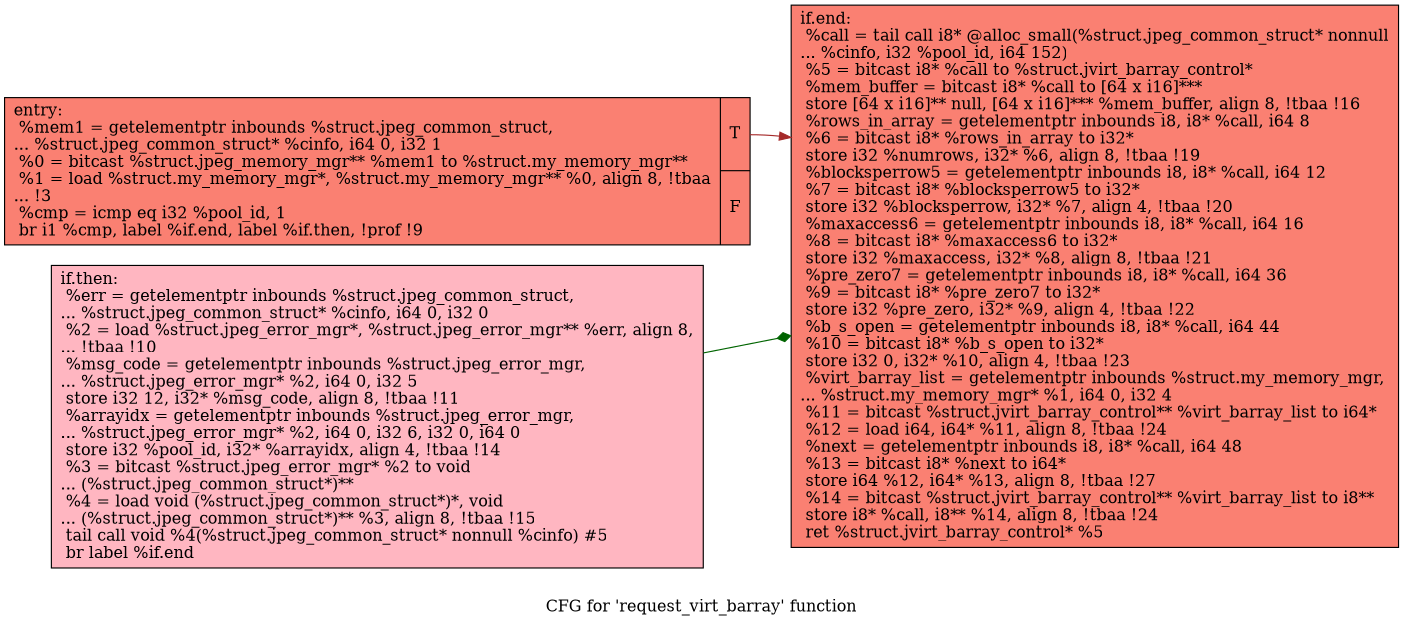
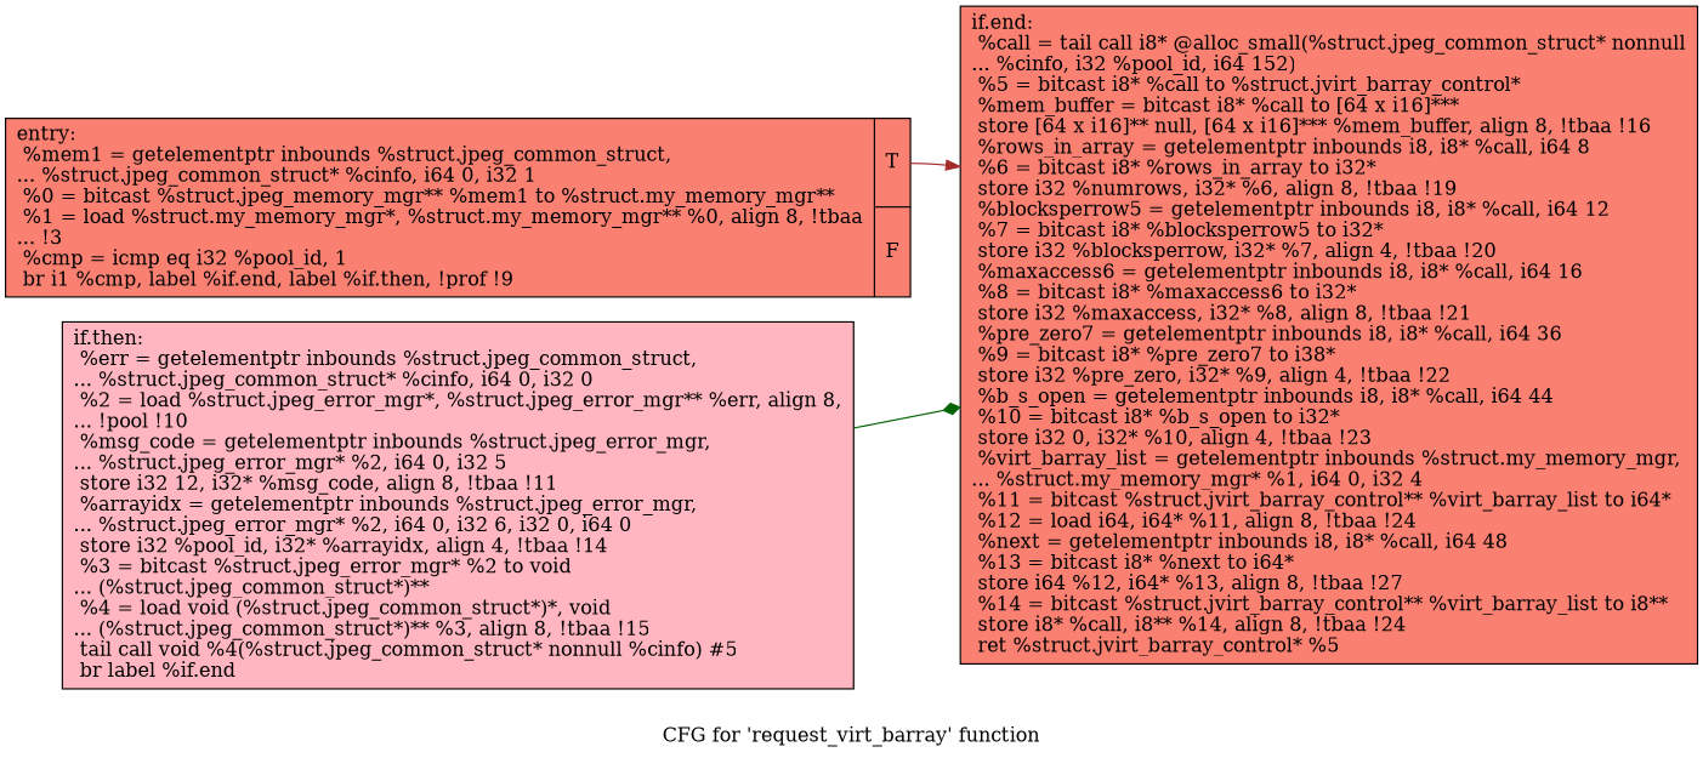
  digraph {
    label="CFG for 'request_virt_barray' function"
    rankdir=LR
    node [fillcolor=salmon shape=record style=filled]
    n1 [label="{entry:\l  %mem1 = getelementptr inbounds %struct.jpeg_common_struct,\l... %struct.jpeg_common_struct* %cinfo, i64 0, i32 1\l  %0 = bitcast %struct.jpeg_memory_mgr** %mem1 to %struct.my_memory_mgr**\l  %1 = load %struct.my_memory_mgr*, %struct.my_memory_mgr** %0, align 8, !tbaa\l... !3\l  %cmp = icmp eq i32 %pool_id, 1\l  br i1 %cmp, label %if.end, label %if.then, !prof !9\l|{<s0>T|<s1>F}}"]
-   n2 [label="{if.end:                                           \l  %call = tail call i8* @alloc_small(%struct.jpeg_common_struct* nonnull\l... %cinfo, i32 %pool_id, i64 152)\l  %5 = bitcast i8* %call to %struct.jvirt_barray_control*\l  %mem_buffer = bitcast i8* %call to [64 x i16]***\l  store [64 x i16]** null, [64 x i16]*** %mem_buffer, align 8, !tbaa !16\l  %rows_in_array = getelementptr inbounds i8, i8* %call, i64 8\l  %6 = bitcast i8* %rows_in_array to i32*\l  store i32 %numrows, i32* %6, align 8, !tbaa !19\l  %blocksperrow5 = getelementptr inbounds i8, i8* %call, i64 12\l  %7 = bitcast i8* %blocksperrow5 to i32*\l  store i32 %blocksperrow, i32* %7, align 4, !tbaa !20\l  %maxaccess6 = getelementptr inbounds i8, i8* %call, i64 16\l  %8 = bitcast i8* %maxaccess6 to i32*\l  store i32 %maxaccess, i32* %8, align 8, !tbaa !21\l  %pre_zero7 = getelementptr inbounds i8, i8* %call, i64 36\l  %9 = bitcast i8* %pre_zero7 to i32*\l  store i32 %pre_zero, i32* %9, align 4, !tbaa !22\l  %b_s_open = getelementptr inbounds i8, i8* %call, i64 44\l  %10 = bitcast i8* %b_s_open to i32*\l  store i32 0, i32* %10, align 4, !tbaa !23\l  %virt_barray_list = getelementptr inbounds %struct.my_memory_mgr,\l... %struct.my_memory_mgr* %1, i64 0, i32 4\l  %11 = bitcast %struct.jvirt_barray_control** %virt_barray_list to i64*\l  %12 = load i64, i64* %11, align 8, !tbaa !24\l  %next = getelementptr inbounds i8, i8* %call, i64 48\l  %13 = bitcast i8* %next to i64*\l  store i64 %12, i64* %13, align 8, !tbaa !27\l  %14 = bitcast %struct.jvirt_barray_control** %virt_barray_list to i8**\l  store i8* %call, i8** %14, align 8, !tbaa !24\l  ret %struct.jvirt_barray_control* %5\l}"]
-   n3 [fillcolor=lightpink label="{if.then:                                          \l  %err = getelementptr inbounds %struct.jpeg_common_struct,\l... %struct.jpeg_common_struct* %cinfo, i64 0, i32 0\l  %2 = load %struct.jpeg_error_mgr*, %struct.jpeg_error_mgr** %err, align 8,\l... !tbaa !10\l  %msg_code = getelementptr inbounds %struct.jpeg_error_mgr,\l... %struct.jpeg_error_mgr* %2, i64 0, i32 5\l  store i32 12, i32* %msg_code, align 8, !tbaa !11\l  %arrayidx = getelementptr inbounds %struct.jpeg_error_mgr,\l... %struct.jpeg_error_mgr* %2, i64 0, i32 6, i32 0, i64 0\l  store i32 %pool_id, i32* %arrayidx, align 4, !tbaa !14\l  %3 = bitcast %struct.jpeg_error_mgr* %2 to void\l... (%struct.jpeg_common_struct*)**\l  %4 = load void (%struct.jpeg_common_struct*)*, void\l... (%struct.jpeg_common_struct*)** %3, align 8, !tbaa !15\l  tail call void %4(%struct.jpeg_common_struct* nonnull %cinfo) #5\l  br label %if.end\l}"]
+   n2 [label="{if.end:                                           \l  %call = tail call i8* @alloc_small(%struct.jpeg_common_struct* nonnull\l... %cinfo, i32 %pool_id, i64 152)\l  %5 = bitcast i8* %call to %struct.jvirt_barray_control*\l  %mem_buffer = bitcast i8* %call to [64 x i16]***\l  store [64 x i16]** null, [64 x i16]*** %mem_buffer, align 8, !tbaa !16\l  %rows_in_array = getelementptr inbounds i8, i8* %call, i64 8\l  %6 = bitcast i8* %rows_in_array to i32*\l  store i32 %numrows, i32* %6, align 8, !tbaa !19\l  %blocksperrow5 = getelementptr inbounds i8, i8* %call, i64 12\l  %7 = bitcast i8* %blocksperrow5 to i32*\l  store i32 %blocksperrow, i32* %7, align 4, !tbaa !20\l  %maxaccess6 = getelementptr inbounds i8, i8* %call, i64 16\l  %8 = bitcast i8* %maxaccess6 to i32*\l  store i32 %maxaccess, i32* %8, align 8, !tbaa !21\l  %pre_zero7 = getelementptr inbounds i8, i8* %call, i64 36\l  %9 = bitcast i8* %pre_zero7 to i38*\l  store i32 %pre_zero, i32* %9, align 4, !tbaa !22\l  %b_s_open = getelementptr inbounds i8, i8* %call, i64 44\l  %10 = bitcast i8* %b_s_open to i32*\l  store i32 0, i32* %10, align 4, !tbaa !23\l  %virt_barray_list = getelementptr inbounds %struct.my_memory_mgr,\l... %struct.my_memory_mgr* %1, i64 0, i32 4\l  %11 = bitcast %struct.jvirt_barray_control** %virt_barray_list to i64*\l  %12 = load i64, i64* %11, align 8, !tbaa !24\l  %next = getelementptr inbounds i8, i8* %call, i64 48\l  %13 = bitcast i8* %next to i64*\l  store i64 %12, i64* %13, align 8, !tbaa !27\l  %14 = bitcast %struct.jvirt_barray_control** %virt_barray_list to i8**\l  store i8* %call, i8** %14, align 8, !tbaa !24\l  ret %struct.jvirt_barray_control* %5\l}"]
+   n3 [fillcolor=lightpink label="{if.then:                                          \l  %err = getelementptr inbounds %struct.jpeg_common_struct,\l... %struct.jpeg_common_struct* %cinfo, i64 0, i32 0\l  %2 = load %struct.jpeg_error_mgr*, %struct.jpeg_error_mgr** %err, align 8,\l... !pool !10\l  %msg_code = getelementptr inbounds %struct.jpeg_error_mgr,\l... %struct.jpeg_error_mgr* %2, i64 0, i32 5\l  store i32 12, i32* %msg_code, align 8, !tbaa !11\l  %arrayidx = getelementptr inbounds %struct.jpeg_error_mgr,\l... %struct.jpeg_error_mgr* %2, i64 0, i32 6, i32 0, i64 0\l  store i32 %pool_id, i32* %arrayidx, align 4, !tbaa !14\l  %3 = bitcast %struct.jpeg_error_mgr* %2 to void\l... (%struct.jpeg_common_struct*)**\l  %4 = load void (%struct.jpeg_common_struct*)*, void\l... (%struct.jpeg_common_struct*)** %3, align 8, !tbaa !15\l  tail call void %4(%struct.jpeg_common_struct* nonnull %cinfo) #5\l  br label %if.end\l}"]
    n1 -> n2 [arrowhead=normal color=brown tailport=s0]
    n3 -> n2 [arrowhead=diamond color=darkgreen]
  }
